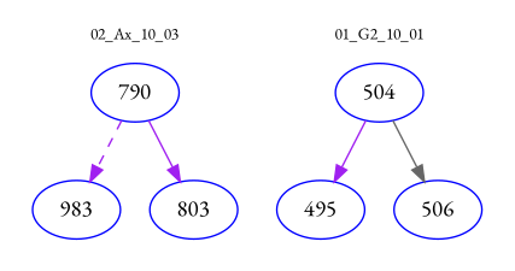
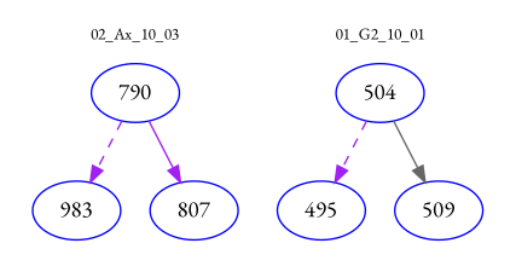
  digraph {
    fontname="EB Garamond"
    node [color=blue fontname="EB Garamond"]
    edge [color=purple fontname="EB Garamond" style=dashed]
    n1 [label=790]
    n2 [label=983]
-   n3 [label=803]
+   n3 [label=807]
    n4 [label=504]
    n5 [label=495]
-   n6 [label=506]
+   n6 [label=509]
    subgraph cluster_1 {
      color=white
      fontsize=10
      label="02_Ax_10_03"
      n1
      n2
      n3
    }
    subgraph cluster_2 {
      color=white
      fontsize=10
      label="01_G2_10_01"
      n4
      n5
      n6
    }
    n1 -> n2
    n1 -> n3 [style=solid]
-   n4 -> n5 [style=solid]
+   n4 -> n5
    n4 -> n6 [color=gray40 style=solid]
  }
